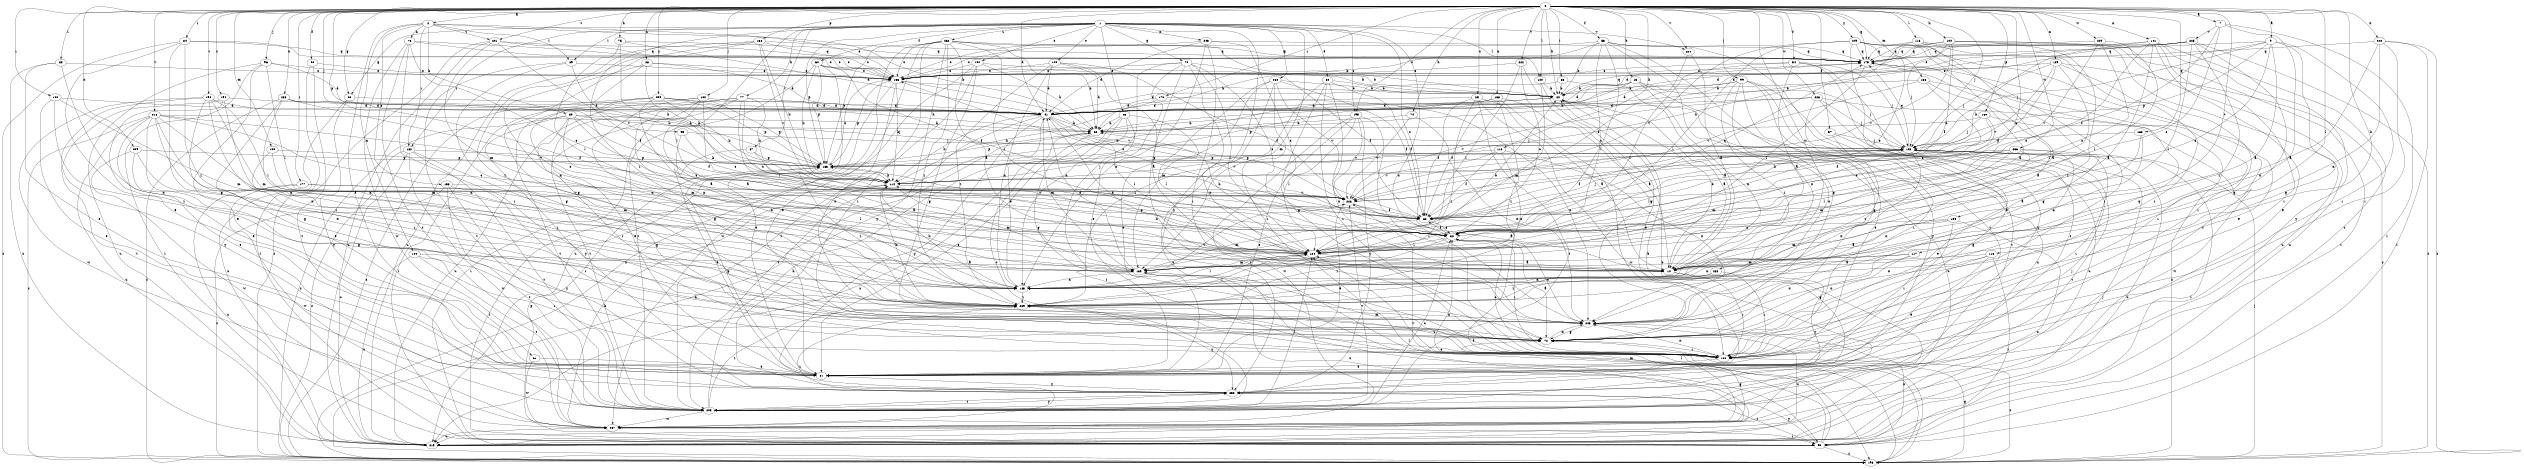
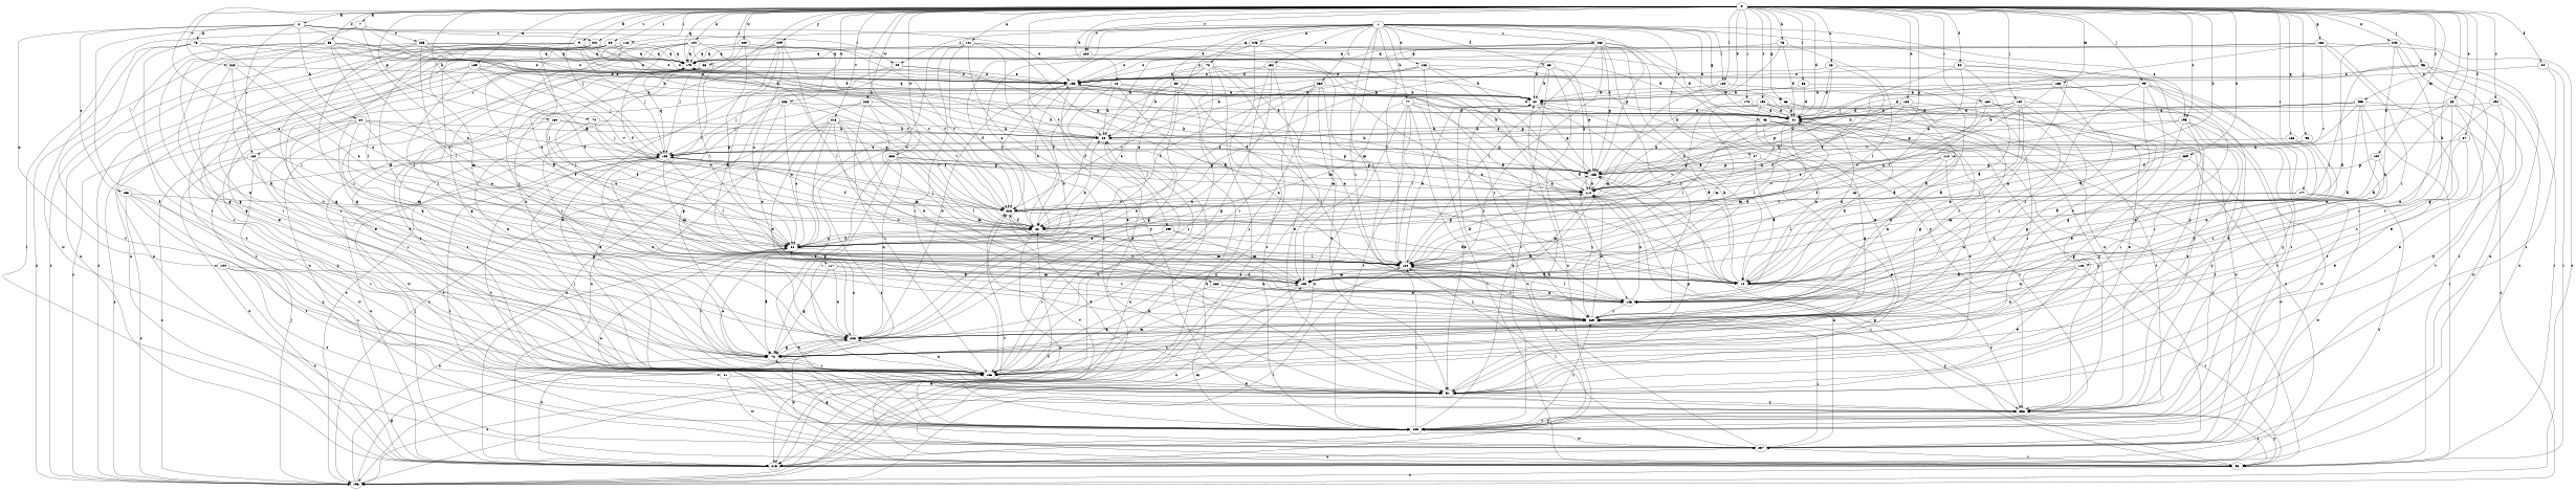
  strict digraph {
    0
    2
    7
    9
    15
    20
    25
    28
    30
    41
    53
    54
    56
    57
    68
    74
    75
    83
    84
    86
    95
    96
    99
    100
    103
    104
    110
    113
    116
    117
    120
    130
    133
    138
    139
    141
    158
    159
    165
    168
    175
    177
    178
    180
    194
    195
    198
    199
    201
    218
    222
    224
    228
    229
    232
    236
    238
    239
    242
    249
    255
    89
    182
    61
    78
    80
    82
    144
    153
    155
    248
    62
    93
    225
    10
    72
    186
    145
    215
    269
    205
    237
    114
    124
    135
    258
    51
    226
    196
    1
    48
    50
    60
    70
    77
    87
    148
    152
    243
    262
    264
    0 -> 2 [label=a]
    0 -> 7 [label=a]
    0 -> 9 [label=a]
    0 -> 15 [label=b]
    0 -> 20 [label=b]
    0 -> 25 [label=c]
    0 -> 28 [label=c]
    0 -> 30 [label=c]
    0 -> 41 [label=d]
    0 -> 53 [label=f]
    0 -> 54 [label=f]
    0 -> 56 [label=f]
    0 -> 57 [label=f]
    0 -> 68 [label=g]
    0 -> 74 [label=h]
    0 -> 75 [label=h]
    0 -> 83 [label=i]
    0 -> 84 [label=i]
    0 -> 86 [label=i]
    0 -> 95 [label=j]
    0 -> 96 [label=j]
    0 -> 99 [label=j]
    0 -> 100 [label=j]
    0 -> 103 [label=j]
    0 -> 104 [label=k]
    0 -> 110 [label=k]
    0 -> 113 [label=k]
    0 -> 116 [label=l]
    0 -> 117 [label=l]
    0 -> 120 [label=l]
    0 -> 130 [label=m]
    0 -> 133 [label=m]
    0 -> 138 [label=n]
    0 -> 139 [label=n]
    0 -> 141 [label=n]
    0 -> 158 [label=p]
    0 -> 159 [label=p]
    0 -> 165 [label=p]
    0 -> 168 [label=q]
    0 -> 175 [label=q]
    0 -> 177 [label=r]
    0 -> 178 [label=r]
    0 -> 180 [label=r]
    0 -> 194 [label=s]
    0 -> 195 [label=s]
    0 -> 198 [label=t]
    0 -> 199 [label=t]
    0 -> 201 [label=t]
    0 -> 218 [label=v]
    0 -> 222 [label=v]
    0 -> 224 [label=v]
    0 -> 228 [label=w]
    0 -> 229 [label=w]
    0 -> 232 [label=w]
    0 -> 236 [label=w]
    0 -> 238 [label=x]
    0 -> 239 [label=x]
    0 -> 242 [label=x]
    0 -> 249 [label=y]
    0 -> 255 [label=y]
    2 -> 201 [label=t]
    2 -> 89 [label=i]
    2 -> 182 [label=r]
    2 -> 61 [label=f]
    2 -> 78 [label=h]
    2 -> 80 [label=h]
    2 -> 82 [label=h]
    2 -> 144 [label=n]
    2 -> 153 [label=o]
    2 -> 155 [label=o]
    7 -> 30 [label=c]
    7 -> 248 [label=x]
    7 -> 62 [label=f]
    7 -> 93 [label=i]
    7 -> 225 [label=v]
    9 -> 30 [label=c]
    9 -> 41 [label=d]
    9 -> 103 [label=j]
    9 -> 165 [label=p]
    9 -> 175 [label=q]
    9 -> 10 [label=a]
    9 -> 72 [label=g]
    9 -> 186 [label=r]
    15 -> 20 [label=b]
    15 -> 41 [label=d]
    15 -> 103 [label=j]
    15 -> 82 [label=h]
    15 -> 145 [label=n]
    15 -> 215 [label=u]
    20 -> 41 [label=d]
    20 -> 165 [label=p]
    20 -> 175 [label=q]
    20 -> 10 [label=a]
    20 -> 215 [label=u]
    25 -> 41 [label=d]
    25 -> 62 [label=f]
    25 -> 10 [label=a]
    25 -> 269 [label=z]
    25 -> 205 [label=t]
    25 -> 237 [label=w]
    28 -> 41 [label=d]
    28 -> 155 [label=o]
    28 -> 62 [label=f]
    28 -> 145 [label=n]
    28 -> 114 [label=k]
    30 -> 82 [label=h]
    30 -> 62 [label=f]
    30 -> 72 [label=a]
    30 -> 186 [label=r]
    30 -> 269 [label=z]
    30 -> 124 [label=l]
    41 -> 82 [label=h]
    41 -> 62 [label=v]
    41 -> 205 [label=t]
    41 -> 114 [label=k]
    41 -> 124 [label=l]
    41 -> 135 [label=m]
    41 -> 258 [label=y]
    53 -> 20 [label=b]
    53 -> 30 [label=c]
    53 -> 175 [label=q]
    53 -> 82 [label=h]
    53 -> 155 [label=o]
    53 -> 248 [label=x]
    53 -> 72 [label=g]
    53 -> 205 [label=t]
    53 -> 124 [label=l]
    54 -> 103 [label=j]
    54 -> 155 [label=o]
    54 -> 10 [label=a]
    54 -> 205 [label=t]
    54 -> 124 [label=l]
    54 -> 258 [label=y]
    56 -> 155 [label=o]
    56 -> 93 [label=i]
    56 -> 205 [label=t]
    57 -> 103 [label=j]
    57 -> 269 [label=z]
    57 -> 51 [label=e]
    68 -> 41 [label=d]
    68 -> 215 [label=u]
    68 -> 258 [label=y]
    74 -> 82 [label=h]
    74 -> 248 [label=x]
    74 -> 226 [label=v]
    75 -> 41 [label=d]
    75 -> 175 [label=q]
    75 -> 114 [label=k]
    75 -> 124 [label=l]
    83 -> 155 [label=o]
    83 -> 248 [label=x]
    83 -> 215 [label=u]
    83 -> 51 [label=e]
    84 -> 175 [label=q]
    84 -> 155 [label=o]
    84 -> 72 [label=g]
    84 -> 269 [label=z]
    84 -> 51 [label=e]
    84 -> 196 [label=s]
    86 -> 20 [label=b]
    86 -> 41 [label=d]
    86 -> 10 [label=a]
    95 -> 103 [label=j]
    95 -> 145 [label=n]
    95 -> 114 [label=k]
    96 -> 41 [label=d]
    96 -> 155 [label=o]
    96 -> 93 [label=i]
    96 -> 215 [label=u]
    96 -> 124 [label=l]
    96 -> 51 [label=e]
    99 -> 20 [label=b]
    99 -> 41 [label=d]
    99 -> 248 [label=x]
    99 -> 72 [label=g]
    99 -> 269 [label=z]
    99 -> 205 [label=t]
    99 -> 258 [label=y]
    99 -> 51 [label=e]
    100 -> 30 [label=c]
    100 -> 41 [label=d]
    100 -> 165 [label=p]
    100 -> 10 [label=a]
    100 -> 72 [label=g]
    100 -> 145 [label=n]
    100 -> 205 [label=t]
    103 -> 165 [label=p]
    103 -> 175 [label=q]
    103 -> 248 [label=x]
    103 -> 62 [label=f]
    103 -> 93 [label=i]
    103 -> 215 [label=u]
    103 -> 205 [label=t]
    103 -> 124 [label=l]
    103 -> 135 [label=m]
    104 -> 41 [label=d]
    104 -> 103 [label=j]
    104 -> 175 [label=q]
    104 -> 62 [label=f]
    104 -> 93 [label=i]
    104 -> 215 [label=u]
    104 -> 269 [label=z]
    104 -> 226 [label=v]
    110 -> 165 [label=p]
    110 -> 248 [label=x]
    110 -> 62 [label=f]
    110 -> 145 [label=n]
    110 -> 226 [label=v]
    113 -> 248 [label=x]
    113 -> 93 [label=i]
    113 -> 10 [label=a]
    113 -> 145 [label=n]
    113 -> 51 [label=e]
    116 -> 175 [label=q]
    116 -> 10 [label=a]
    116 -> 186 [label=r]
    116 -> 215 [label=u]
    116 -> 114 [label=k]
    117 -> 248 [label=x]
    117 -> 72 [label=g]
    117 -> 145 [label=n]
    117 -> 135 [label=m]
    120 -> 20 [label=b]
    120 -> 135 [label=m]
    120 -> 51 [label=e]
    130 -> 165 [label=p]
    130 -> 269 [label=z]
    130 -> 135 [label=m]
    133 -> 20 [label=b]
    133 -> 30 [label=c]
    133 -> 10 [label=a]
    133 -> 186 [label=r]
    133 -> 226 [label=v]
    138 -> 41 [label=d]
    138 -> 62 [label=f]
    138 -> 10 [label=a]
    138 -> 186 [label=r]
    138 -> 269 [label=z]
    138 -> 114 [label=k]
    139 -> 103 [label=j]
    139 -> 155 [label=o]
    139 -> 62 [label=f]
    139 -> 186 [label=r]
    139 -> 124 [label=l]
    139 -> 226 [label=v]
    139 -> 196 [label=s]
    141 -> 30 [label=c]
    141 -> 175 [label=q]
    141 -> 10 [label=a]
    141 -> 186 [label=r]
    141 -> 205 [label=t]
    141 -> 114 [label=k]
    141 -> 258 [label=y]
    141 -> 51 [label=e]
    158 -> 175 [label=q]
    158 -> 155 [label=o]
    158 -> 72 [label=g]
    158 -> 215 [label=u]
    158 -> 269 [label=z]
    158 -> 114 [label=k]
    158 -> 226 [label=v]
    159 -> 30 [label=c]
    159 -> 103 [label=j]
    159 -> 82 [label=h]
    159 -> 62 [label=f]
    159 -> 237 [label=w]
    165 -> 155 [label=o]
    165 -> 269 [label=z]
    165 -> 114 [label=k]
    168 -> 103 [label=j]
    168 -> 10 [label=a]
    168 -> 145 [label=n]
    175 -> 155 [label=o]
    175 -> 72 [label=g]
    175 -> 124 [label=l]
    175 -> 51 [label=e]
    177 -> 215 [label=u]
    177 -> 237 [label=w]
    177 -> 124 [label=l]
    177 -> 226 [label=v]
    178 -> 41 [label=d]
    178 -> 248 [label=x]
    178 -> 114 [label=k]
    180 -> 41 [label=d]
    180 -> 269 [label=z]
    180 -> 135 [label=m]
    180 -> 51 [label=e]
    194 -> 41 [label=d]
    194 -> 145 [label=n]
    194 -> 258 [label=y]
    194 -> 51 [label=e]
    195 -> 82 [label=h]
    195 -> 186 [label=r]
    195 -> 237 [label=w]
    195 -> 124 [label=l]
    195 -> 258 [label=y]
    195 -> 51 [label=e]
    195 -> 226 [label=v]
    198 -> 41 [label=d]
    198 -> 72 [label=g]
    198 -> 145 [label=n]
    198 -> 205 [label=t]
    198 -> 237 [label=w]
    198 -> 124 [label=l]
    198 -> 135 [label=m]
    199 -> 30 [label=c]
    199 -> 10 [label=a]
    199 -> 186 [label=r]
    199 -> 135 [label=m]
    201 -> 175 [label=q]
    201 -> 155 [label=o]
    201 -> 215 [label=u]
    201 -> 135 [label=m]
    201 -> 226 [label=v]
    201 -> 196 [label=s]
    218 -> 30 [label=c]
    218 -> 82 [label=h]
    218 -> 248 [label=x]
    218 -> 145 [label=n]
    218 -> 215 [label=u]
    218 -> 269 [label=z]
    218 -> 135 [label=m]
    218 -> 51 [label=e]
    218 -> 226 [label=v]
    218 -> 196 [label=s]
    222 -> 30 [label=c]
    222 -> 155 [label=o]
    222 -> 72 [label=g]
    222 -> 124 [label=l]
    224 -> 62 [label=f]
    224 -> 10 [label=a]
    228 -> 41 [label=d]
    228 -> 103 [label=j]
    228 -> 186 [label=r]
    228 -> 215 [label=u]
    228 -> 226 [label=v]
    228 -> 196 [label=s]
    229 -> 30 [label=c]
    229 -> 175 [label=q]
    229 -> 124 [label=l]
    229 -> 226 [label=v]
    232 -> 186 [label=r]
    232 -> 145 [label=n]
    232 -> 269 [label=z]
    236 -> 165 [label=p]
    236 -> 248 [label=x]
    236 -> 72 [label=g]
    236 -> 186 [label=r]
    236 -> 114 [label=k]
    236 -> 124 [label=l]
    236 -> 135 [label=m]
    238 -> 30 [label=c]
    238 -> 41 [label=d]
    238 -> 62 [label=f]
    238 -> 145 [label=n]
    238 -> 51 [label=e]
    238 -> 196 [label=s]
    239 -> 165 [label=p]
    239 -> 72 [label=g]
    239 -> 269 [label=z]
    239 -> 237 [label=w]
    242 -> 175 [label=q]
    242 -> 93 [label=i]
    242 -> 10 [label=a]
    242 -> 186 [label=r]
    242 -> 145 [label=n]
    242 -> 196 [label=s]
    249 -> 30 [label=c]
    249 -> 175 [label=q]
    249 -> 10 [label=a]
    249 -> 186 [label=r]
    249 -> 205 [label=t]
    249 -> 124 [label=l]
    249 -> 51 [label=e]
    249 -> 226 [label=v]
    255 -> 41 [label=d]
    255 -> 165 [label=p]
    255 -> 82 [label=h]
    255 -> 93 [label=i]
    255 -> 10 [label=a]
    255 -> 145 [label=n]
    255 -> 114 [label=k]
    255 -> 196 [label=s]
    89 -> 155 [label=o]
    89 -> 72 [label=g]
    89 -> 205 [label=t]
    89 -> 114 [label=k]
    182 -> 165 [label=p]
    182 -> 72 [label=g]
    182 -> 215 [label=u]
    182 -> 205 [label=t]
    182 -> 237 [label=w]
    182 -> 196 [label=s]
    61 -> 237 [label=w]
    61 -> 51 [label=e]
    78 -> 30 [label=c]
    78 -> 175 [label=q]
    78 -> 155 [label=o]
    78 -> 186 [label=r]
    78 -> 205 [label=t]
    78 -> 237 [label=w]
    80 -> 30 [label=c]
    80 -> 103 [label=j]
    80 -> 82 [label=h]
    80 -> 62 [label=f]
    80 -> 186 [label=r]
    80 -> 135 [label=m]
    80 -> 258 [label=y]
    80 -> 196 [label=s]
    82 -> 103 [label=j]
    82 -> 165 [label=p]
    82 -> 215 [label=u]
    144 -> 10 [label=a]
    144 -> 186 [label=r]
    144 -> 215 [label=u]
    144 -> 205 [label=t]
    153 -> 186 [label=r]
    153 -> 205 [label=t]
    153 -> 258 [label=y]
    153 -> 226 [label=v]
    153 -> 196 [label=s]
    155 -> 20 [label=b]
    155 -> 165 [label=p]
    155 -> 248 [label=x]
    155 -> 114 [label=k]
    155 -> 51 [label=e]
    155 -> 226 [label=v]
    248 -> 30 [label=c]
    248 -> 72 [label=g]
    248 -> 215 [label=u]
    62 -> 30 [label=c]
    62 -> 103 [label=j]
    62 -> 175 [label=q]
    62 -> 155 [label=o]
-   199 -> 215 [label=u]
+   62 -> 215 [label=u]
    62 -> 135 [label=m]
    93 -> 165 [label=p]
    93 -> 248 [label=x]
    93 -> 135 [label=m]
    93 -> 258 [label=y]
    93 -> 226 [label=v]
    93 -> 196 [label=s]
    225 -> 41 [label=d]
    225 -> 175 [label=q]
    225 -> 82 [label=h]
    225 -> 155 [label=o]
    225 -> 72 [label=g]
    225 -> 269 [label=z]
    225 -> 124 [label=l]
    225 -> 196 [label=s]
    10 -> 20 [label=b]
    10 -> 41 [label=d]
    10 -> 186 [label=r]
    10 -> 258 [label=y]
    72 -> 175 [label=q]
    72 -> 248 [label=x]
    72 -> 186 [label=r]
    186 -> 30 [label=c]
    186 -> 248 [label=x]
    186 -> 269 [label=z]
    186 -> 135 [label=m]
    186 -> 51 [label=e]
    186 -> 196 [label=s]
    145 -> 41 [label=d]
    145 -> 269 [label=z]
    145 -> 114 [label=k]
    145 -> 124 [label=l]
    145 -> 226 [label=v]
    215 -> 103 [label=j]
    269 -> 248 [label=x]
    269 -> 114 [label=k]
    269 -> 124 [label=l]
    269 -> 258 [label=y]
    205 -> 20 [label=b]
    205 -> 30 [label=c]
    205 -> 82 [label=h]
    205 -> 269 [label=z]
    205 -> 237 [label=w]
    205 -> 124 [label=l]
    205 -> 258 [label=y]
    205 -> 226 [label=v]
    237 -> 20 [label=b]
    237 -> 93 [label=i]
    237 -> 72 [label=g]
    237 -> 215 [label=u]
    237 -> 269 [label=z]
    237 -> 114 [label=k]
    237 -> 124 [label=l]
    114 -> 103 [label=j]
    114 -> 93 [label=i]
    114 -> 135 [label=m]
    114 -> 226 [label=v]
    124 -> 20 [label=b]
    124 -> 165 [label=p]
    124 -> 10 [label=a]
    124 -> 114 [label=k]
    124 -> 135 [label=m]
    135 -> 41 [label=d]
    135 -> 145 [label=n]
    135 -> 215 [label=u]
    258 -> 103 [label=j]
    258 -> 93 [label=i]
    258 -> 205 [label=t]
    51 -> 165 [label=p]
    51 -> 258 [label=y]
    226 -> 62 [label=f]
    226 -> 10 [label=a]
    226 -> 51 [label=e]
    196 -> 30 [label=c]
    196 -> 103 [label=j]
    196 -> 82 [label=h]
    196 -> 62 [label=f]
    196 -> 72 [label=g]
    196 -> 124 [label=l]
    1 -> 30 [label=c]
    1 -> 68 [label=g]
    1 -> 120 [label=l]
    1 -> 165 [label=p]
    1 -> 195 [label=s]
    1 -> 224 [label=v]
    1 -> 89 [label=i]
    1 -> 182 [label=r]
    1 -> 248 [label=x]
    1 -> 269 [label=z]
    1 -> 124 [label=l]
    1 -> 135 [label=m]
    1 -> 258 [label=y]
    1 -> 48 [label=e]
    1 -> 50 [label=e]
    1 -> 60 [label=f]
    1 -> 70 [label=g]
    1 -> 77 [label=h]
    1 -> 87 [label=i]
    1 -> 148 [label=o]
    1 -> 152 [label=o]
    1 -> 243 [label=x]
    1 -> 262 [label=z]
    1 -> 264 [label=z]
    48 -> 82 [label=h]
    48 -> 93 [label=i]
    48 -> 72 [label=g]
    48 -> 205 [label=t]
    48 -> 124 [label=l]
    48 -> 51 [label=e]
    50 -> 20 [label=b]
    50 -> 248 [label=x]
    50 -> 62 [label=f]
    50 -> 72 [label=g]
    50 -> 186 [label=r]
    50 -> 269 [label=z]
    60 -> 20 [label=b]
    60 -> 165 [label=p]
    60 -> 155 [label=o]
    60 -> 62 [label=f]
    60 -> 215 [label=u]
    60 -> 205 [label=t]
    60 -> 114 [label=k]
    70 -> 30 [label=c]
    70 -> 155 [label=o]
    70 -> 248 [label=x]
    70 -> 62 [label=f]
    70 -> 145 [label=n]
    70 -> 124 [label=l]
    70 -> 51 [label=e]
    70 -> 196 [label=s]
    77 -> 30 [label=c]
    77 -> 41 [label=d]
    77 -> 93 [label=i]
    77 -> 215 [label=u]
    77 -> 205 [label=t]
    77 -> 114 [label=k]
    77 -> 124 [label=l]
    77 -> 51 [label=e]
    87 -> 165 [label=p]
    87 -> 10 [label=a]
    87 -> 51 [label=e]
    148 -> 41 [label=d]
    148 -> 82 [label=h]
    148 -> 155 [label=o]
    148 -> 62 [label=f]
    148 -> 10 [label=a]
    148 -> 145 [label=n]
    148 -> 269 [label=z]
    152 -> 20 [label=b]
    152 -> 82 [label=h]
    152 -> 155 [label=o]
    152 -> 72 [label=g]
    152 -> 205 [label=t]
    152 -> 196 [label=s]
    243 -> 30 [label=c]
    243 -> 41 [label=d]
    243 -> 175 [label=q]
    243 -> 155 [label=o]
    243 -> 186 [label=r]
    243 -> 145 [label=n]
    262 -> 20 [label=b]
    262 -> 165 [label=p]
    262 -> 175 [label=q]
    262 -> 82 [label=h]
    262 -> 155 [label=o]
    262 -> 10 [label=a]
    262 -> 186 [label=r]
    262 -> 269 [label=z]
    262 -> 237 [label=w]
    262 -> 124 [label=l]
    262 -> 258 [label=y]
    262 -> 51 [label=e]
    264 -> 20 [label=b]
    264 -> 62 [label=f]
    264 -> 186 [label=r]
    264 -> 215 [label=u]
    264 -> 135 [label=m]
    264 -> 51 [label=e]
    264 -> 226 [label=v]
  }
